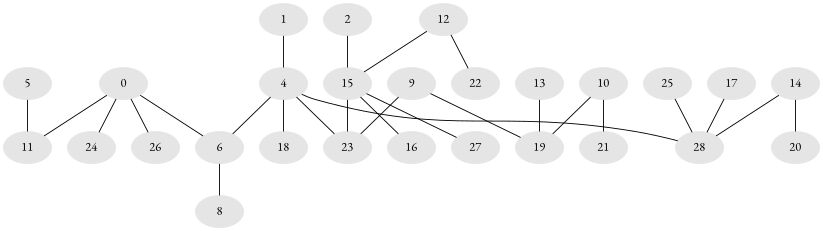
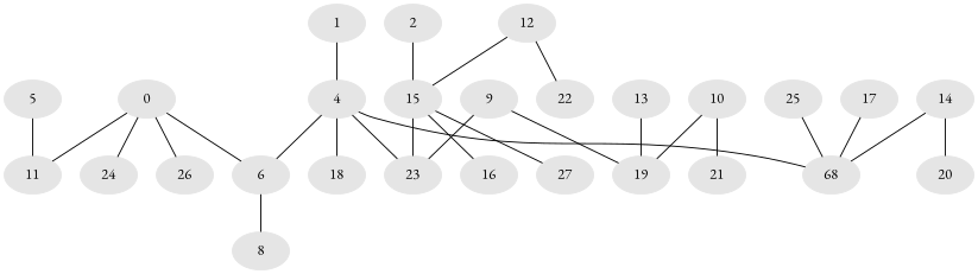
  graph {
    fontname="EB Garamond"
    node [color=gray90 fontname="EB Garamond" style=filled]
    edge [fontname="EB Garamond" weight=1.0]
    1
    4
    6
    18
    23
-   28
+   28 [label=68]
    2
    15
    16
    27
    n11 [label=0]
    11
    24
    26
    8
    5
    9
    19
    10
    21
    12
    22
    13
    14
    20
    17
    25
    1 -- 4
    4 -- 6
    4 -- 18
    4 -- 23
    4 -- 28
    6 -- 8
    2 -- 15
    15 -- 23
    15 -- 16
    15 -- 27
    n11 -- 6
    n11 -- 11
    n11 -- 24
    n11 -- 26
    5 -- 11
    9 -- 23
    9 -- 19
    10 -- 19
    10 -- 21
    12 -- 15
    12 -- 22
    13 -- 19
    14 -- 28
    14 -- 20
    17 -- 28
    25 -- 28
  }
